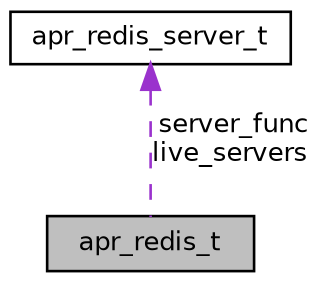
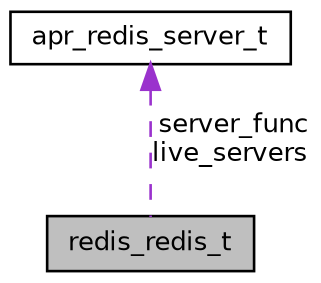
  digraph {
    node [color=black fontname=Helvetica fontsize=10 shape=record style=filled]
-   n1 [fillcolor=grey75 fontcolor=black height=0.2 label=apr_redis_t width=0.4]
+   n1 [fillcolor=grey75 fontcolor=black height=0.2 label=redis_redis_t width=0.4]
    n2 [fillcolor=white height=0.2 label=apr_redis_server_t width=0.4]
    n2 -> n1 [color=darkorchid3 dir=back fontname=Helvetica fontsize=10 label=" server_func\nlive_servers" labelfontname=Helvetica labelfontsize=10 style=dashed]
  }
